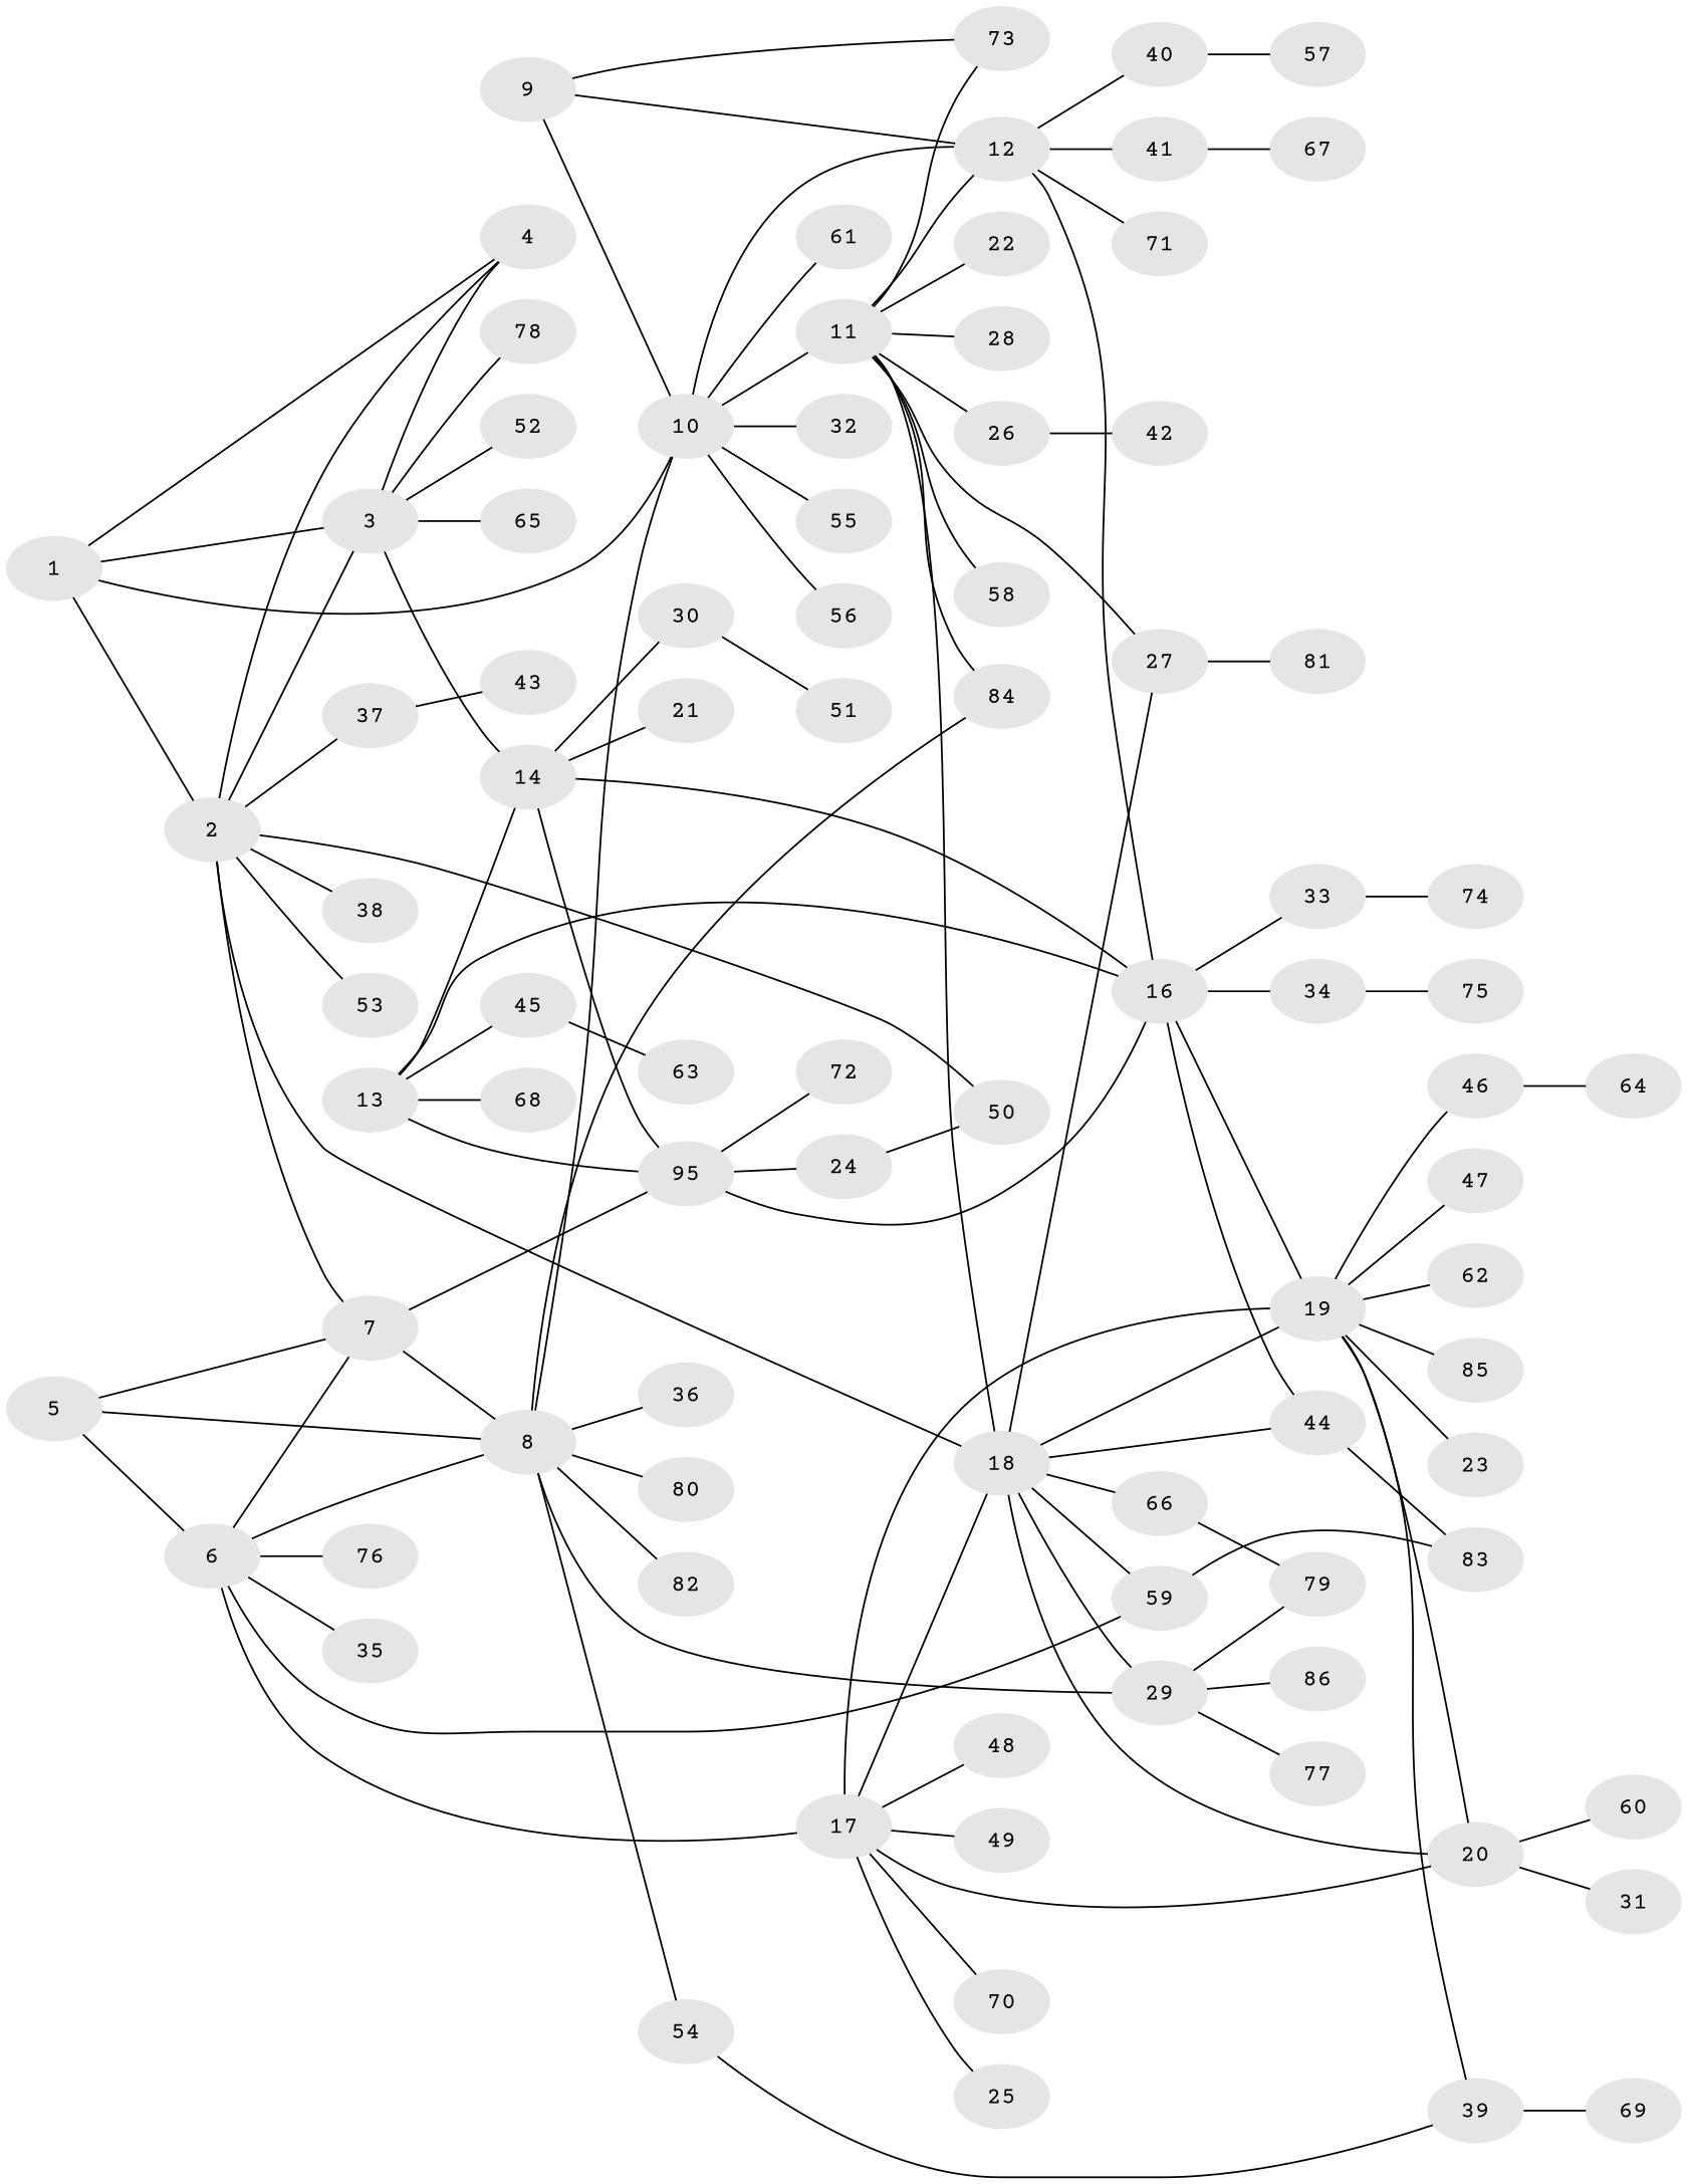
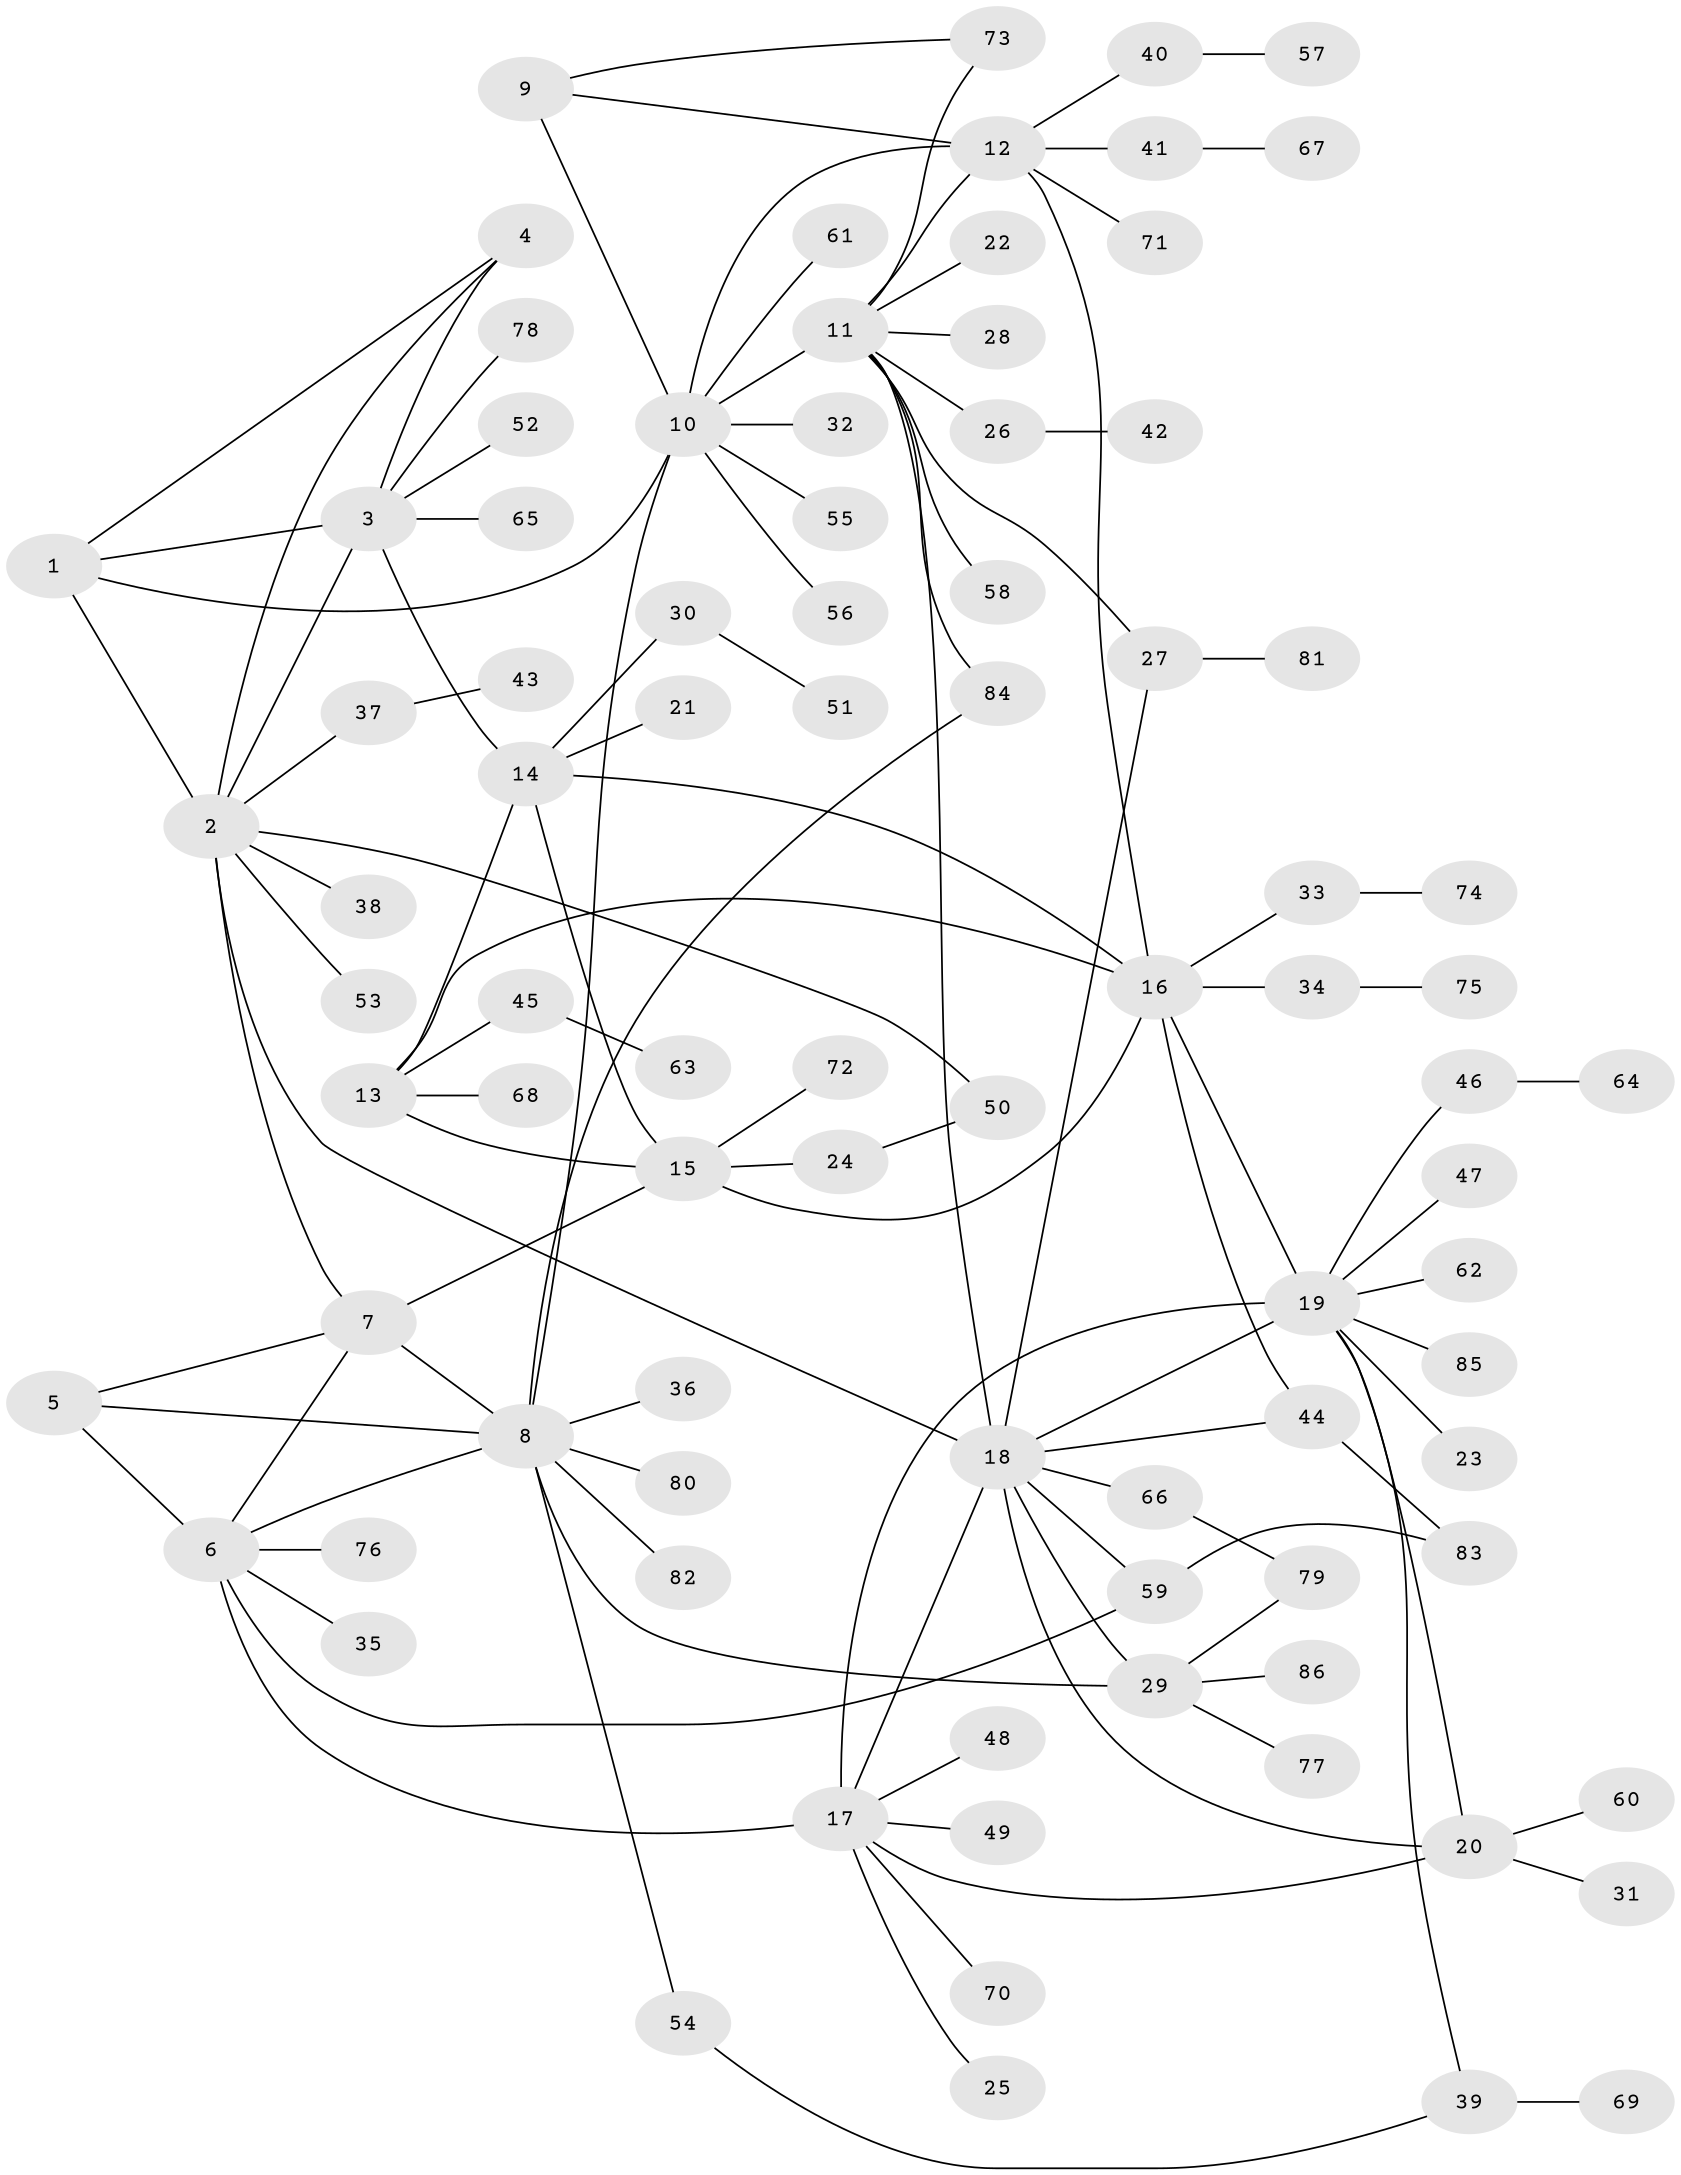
  graph {
    fontname="Courier Prime"
    rankdir=LR
    node [color=gray90 fontname="Courier Prime" style=filled]
    edge [fontname="Courier Prime"]
    1
    2
    3
    4
    10
    7
    18
    37
    38
    50
    53
    14
    52
    65
    78
    11
    12
    32
    55
    56
    61
    8
-   15 [label=95]
+   15
    59
    29
    27
    19
    44
    20
    66
    43
    16
    21
    30
    5
    6
    17
    35
    76
    36
    54
    80
    82
    84
    25
    48
    49
    70
    83
    24
    72
    39
    69
    77
    79
    86
    9
    73
    22
    26
    28
    58
    40
    41
    71
    42
    81
    33
    34
    57
    67
    13
    45
    68
    63
    51
    23
    46
    47
    62
    85
    74
    75
    31
    60
    64
    1 -- 2
    1 -- 3
    1 -- 4
    1 -- 10
    2 -- 3
    2 -- 4
    2 -- 7
    2 -- 18
    2 -- 37
    2 -- 38
    2 -- 50
    2 -- 53
    3 -- 4
    3 -- 14
    3 -- 52
    3 -- 65
    3 -- 78
    10 -- 11
    10 -- 12
    10 -- 32
    10 -- 55
    10 -- 56
    10 -- 61
    7 -- 8
    7 -- 15
    18 -- 59
    18 -- 29
    18 -- 27
    18 -- 19
    18 -- 44
    18 -- 20
    18 -- 66
    37 -- 43
    14 -- 15
    14 -- 16
    14 -- 21
    14 -- 30
    11 -- 18
    11 -- 12
    11 -- 27
    11 -- 84
    11 -- 73
    11 -- 22
    11 -- 26
    11 -- 28
    11 -- 58
    12 -- 16
    12 -- 40
    12 -- 41
    12 -- 71
    8 -- 10
    8 -- 29
    8 -- 36
    8 -- 54
    8 -- 80
    8 -- 82
    8 -- 84
    15 -- 16
    15 -- 24
    15 -- 72
    59 -- 83
    29 -- 77
    29 -- 79
    29 -- 86
    27 -- 81
    19 -- 20
    19 -- 39
    19 -- 23
    19 -- 46
    19 -- 47
    19 -- 62
    19 -- 85
    44 -- 83
    20 -- 31
    20 -- 60
    66 -- 79
    16 -- 19
    16 -- 44
    16 -- 33
    16 -- 34
    30 -- 51
    5 -- 7
    5 -- 8
    5 -- 6
    6 -- 7
    6 -- 8
    6 -- 59
    6 -- 17
    6 -- 35
    6 -- 76
    17 -- 18
    17 -- 19
    17 -- 20
    17 -- 25
    17 -- 48
    17 -- 49
    17 -- 70
    54 -- 39
    24 -- 50
    39 -- 69
    9 -- 10
    9 -- 12
    9 -- 73
    26 -- 42
    40 -- 57
    41 -- 67
    33 -- 74
    34 -- 75
    13 -- 14
    13 -- 15
    13 -- 16
    13 -- 45
    13 -- 68
    45 -- 63
    46 -- 64
  }
